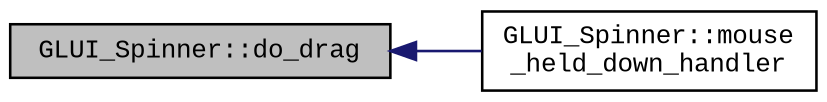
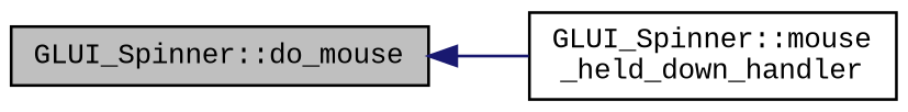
  digraph {
    rankdir=LR
    fontname="Liberation Mono"
    node [color=black fontname="Liberation Mono" fontsize=10 shape=record style=filled]
-   n1 [fillcolor=grey75 fontcolor=black height=0.2 label="GLUI_Spinner::do_drag" width=0.4]
+   n1 [fillcolor=grey75 fontcolor=black height=0.2 label="GLUI_Spinner::do_mouse" width=0.4]
    n2 [fillcolor=white height=0.2 label="GLUI_Spinner::mouse\l_held_down_handler" width=0.4]
    n1 -> n2 [color=midnightblue dir=back fontname="Liberation Mono" fontsize=10 labelfontname=Helvetica labelfontsize=10 style=solid]
  }
